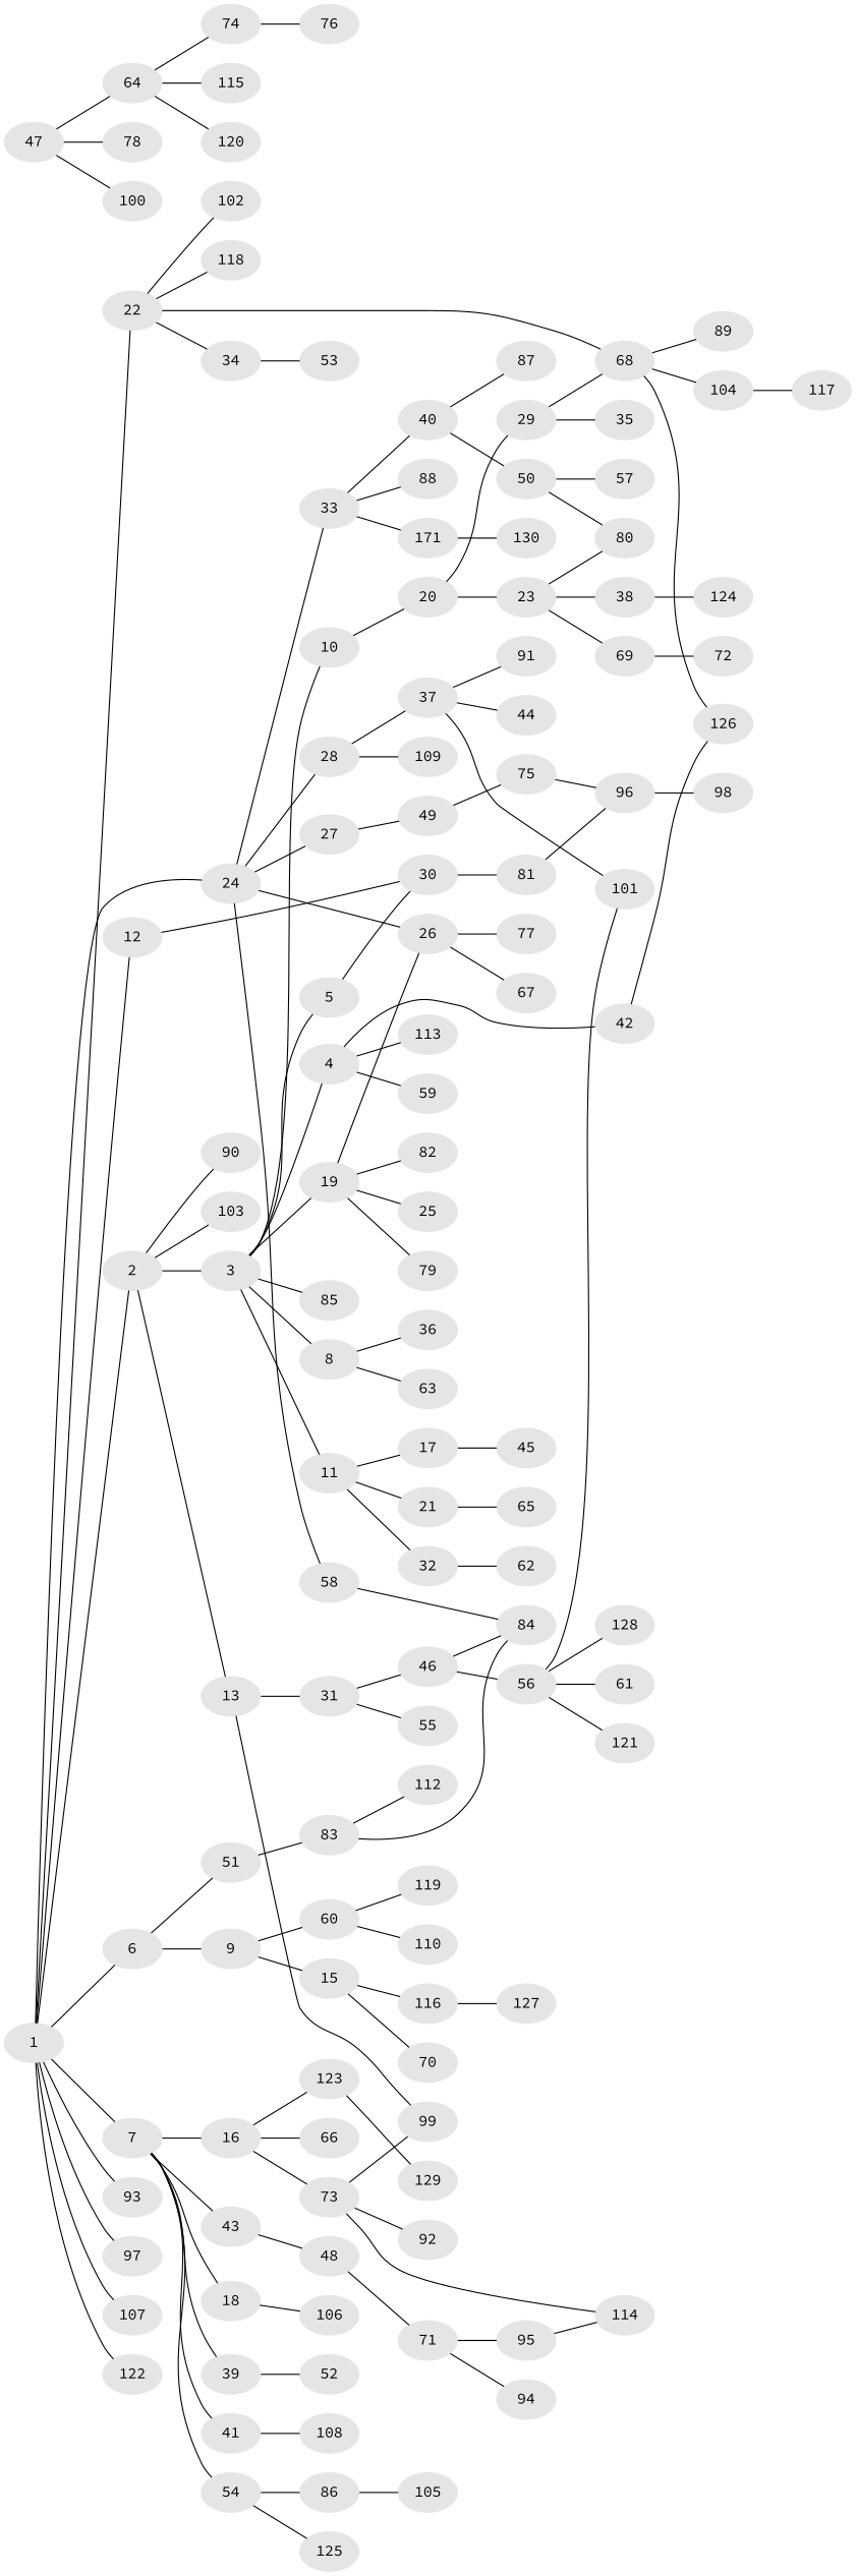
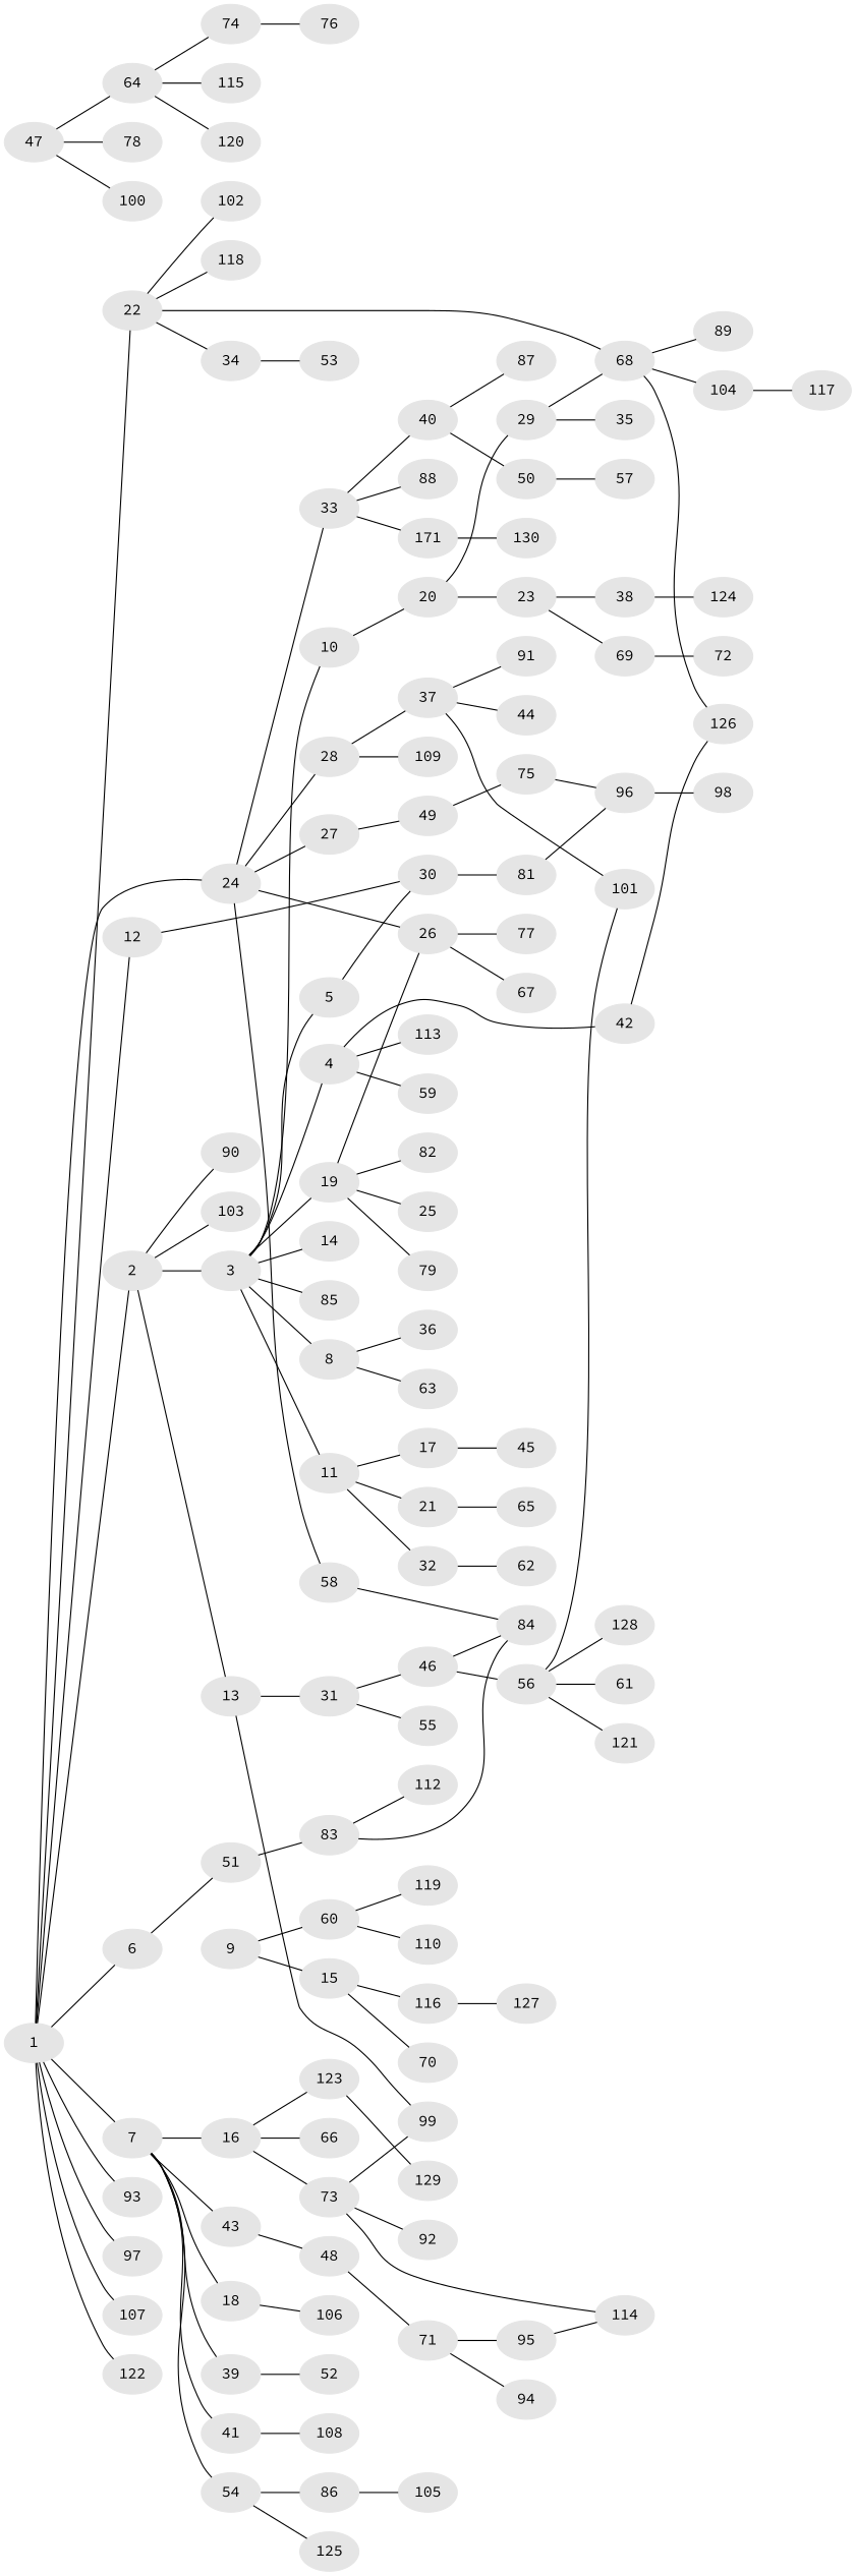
  graph {
    fontname="Source Code Pro"
    rankdir=LR
    node [color=gray90 fontname="Source Code Pro" style=filled]
    edge [fontname="Source Code Pro"]
    1
    2
    6
    7
    12
    22
    24
    93
    97
    107
    122
    3
    13
    90
    103
    9
    51
    16
    18
    39
    41
    43
    54
    30
    34
    68
    102
    118
    26
    27
    28
    33
    58
    4
    5
    8
    10
    11
+   14
    19
    85
    31
    99
    42
    59
    113
    36
    63
    20
    17
    21
    32
    25
    79
    82
    126
    81
    15
    60
    83
    66
    73
    123
    106
    52
    108
    48
    86
    125
    70
    116
    110
    119
    23
    29
    45
    65
    62
    46
    55
    127
    92
    114
    129
    67
    77
    38
    69
-   80
    35
    53
    89
    104
    124
    72
    49
    37
    109
    40
    88
    n101 [label=171]
    84
    75
    44
    91
    101
    96
    56
    50
    87
    130
    57
    71
    47
    64
    78
    100
    61
    121
    128
    74
    115
    120
    94
    95
    112
    105
    76
    117
    98
    1 -- 2
    1 -- 6
    1 -- 7
    1 -- 12
    1 -- 22
    1 -- 24
    1 -- 93
    1 -- 97
    1 -- 107
    1 -- 122
    2 -- 3
    2 -- 13
    2 -- 90
    2 -- 103
-   6 -- 9
    6 -- 51
    7 -- 16
    7 -- 18
    7 -- 39
    7 -- 41
    7 -- 43
    7 -- 54
    12 -- 30
    22 -- 34
    22 -- 68
    22 -- 102
    22 -- 118
    24 -- 26
    24 -- 27
    24 -- 28
    24 -- 33
    24 -- 58
    3 -- 4
    3 -- 5
    3 -- 8
    3 -- 10
    3 -- 11
+   3 -- 14
    3 -- 19
    3 -- 85
    13 -- 31
    13 -- 99
    9 -- 15
    9 -- 60
    51 -- 83
    16 -- 66
    16 -- 73
    16 -- 123
    18 -- 106
    39 -- 52
    41 -- 108
    43 -- 48
    54 -- 86
    54 -- 125
    30 -- 81
    34 -- 53
    68 -- 126
    68 -- 89
    68 -- 104
    26 -- 67
    26 -- 77
    27 -- 49
    28 -- 37
    28 -- 109
    33 -- 40
    33 -- 88
    33 -- n101
    58 -- 84
    4 -- 42
    4 -- 59
    4 -- 113
    5 -- 30
    8 -- 36
    8 -- 63
    10 -- 20
    11 -- 17
    11 -- 21
    11 -- 32
    19 -- 26
    19 -- 25
    19 -- 79
    19 -- 82
    31 -- 46
    31 -- 55
    42 -- 126
    20 -- 23
    20 -- 29
    17 -- 45
    21 -- 65
    32 -- 62
    81 -- 96
    15 -- 70
    15 -- 116
    60 -- 110
    60 -- 119
    83 -- 84
    83 -- 112
    73 -- 99
    73 -- 92
    73 -- 114
    123 -- 129
    48 -- 71
    86 -- 105
    116 -- 127
    23 -- 38
    23 -- 69
-   23 -- 80
    29 -- 68
    29 -- 35
    46 -- 84
    46 -- 56
    38 -- 124
    69 -- 72
    104 -- 117
    49 -- 75
    37 -- 44
    37 -- 91
    37 -- 101
    40 -- 50
    40 -- 87
    n101 -- 130
    75 -- 96
    96 -- 98
    56 -- 101
    56 -- 61
    56 -- 121
    56 -- 128
-   50 -- 80
    50 -- 57
    71 -- 94
    71 -- 95
    47 -- 64
    47 -- 78
    47 -- 100
    64 -- 74
    64 -- 115
    64 -- 120
    74 -- 76
    95 -- 114
  }
